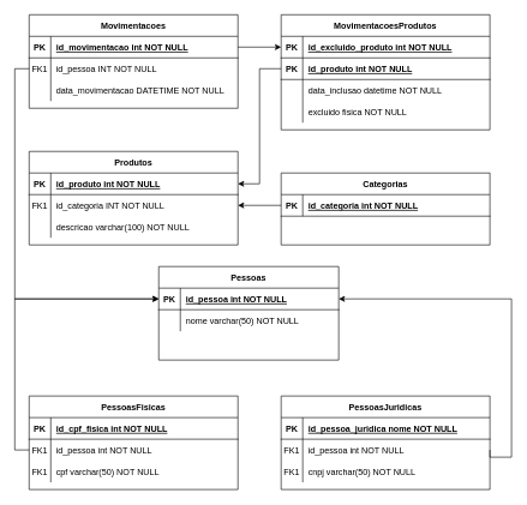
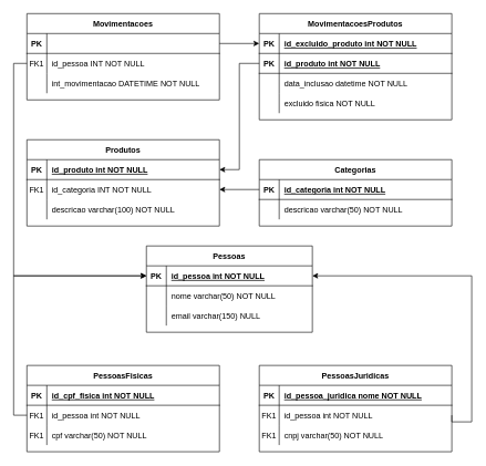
  <mxCell id="0" />
  <mxCell id="1" parent="0" />
  <mxCell id="2" style="edgeStyle=orthogonalEdgeStyle;rounded=0;orthogonalLoop=1;jettySize=auto;html=1;entryX=1;entryY=0.5;entryDx=0;entryDy=0;" parent="1" source="71" target="9" edge="1"><mxGeometry relative="1" as="geometry" /></mxCell>
  <mxCell id="3" style="edgeStyle=orthogonalEdgeStyle;rounded=0;orthogonalLoop=1;jettySize=auto;html=1;entryX=1;entryY=0.5;entryDx=0;entryDy=0;exitX=1;exitY=0.5;exitDx=0;exitDy=0;" parent="1" source="42" target="59" edge="1"><mxGeometry relative="1" as="geometry"><Array as="points"><mxPoint x="710" y="635" /><mxPoint x="710" y="415" /></Array></mxGeometry></mxCell>
  <mxCell id="4" style="edgeStyle=orthogonalEdgeStyle;rounded=0;orthogonalLoop=1;jettySize=auto;html=1;entryX=0;entryY=0.5;entryDx=0;entryDy=0;exitX=0;exitY=0.5;exitDx=0;exitDy=0;" parent="1" source="52" target="59" edge="1"><mxGeometry relative="1" as="geometry" /></mxCell>
  <mxCell id="5" value="Produtos" style="shape=table;startSize=30;container=1;collapsible=1;childLayout=tableLayout;fixedRows=1;rowLines=0;fontStyle=1;align=center;resizeLast=1;" parent="1" vertex="1"><mxGeometry x="40" y="210" width="290" height="130" as="geometry" /></mxCell>
  <mxCell id="6" value="" style="shape=partialRectangle;collapsible=0;dropTarget=0;pointerEvents=0;fillColor=none;points=[[0,0.5],[1,0.5]];portConstraint=eastwest;top=0;left=0;right=0;bottom=1;" parent="5" vertex="1"><mxGeometry y="30" width="290" height="30" as="geometry" /></mxCell>
  <mxCell id="7" value="PK" style="shape=partialRectangle;overflow=hidden;connectable=0;fillColor=none;top=0;left=0;bottom=0;right=0;fontStyle=1;" parent="6" vertex="1"><mxGeometry width="30" height="30" as="geometry" /></mxCell>
  <mxCell id="8" value="id_produto int NOT NULL " style="shape=partialRectangle;overflow=hidden;connectable=0;fillColor=none;top=0;left=0;bottom=0;right=0;align=left;spacingLeft=6;fontStyle=5;" parent="6" vertex="1"><mxGeometry x="30" width="260" height="30" as="geometry" /></mxCell>
  <mxCell id="9" value="" style="shape=partialRectangle;collapsible=0;dropTarget=0;pointerEvents=0;fillColor=none;points=[[0,0.5],[1,0.5]];portConstraint=eastwest;top=0;left=0;right=0;bottom=0;" parent="5" vertex="1"><mxGeometry y="60" width="290" height="30" as="geometry" /></mxCell>
  <mxCell id="10" value="FK1" style="shape=partialRectangle;overflow=hidden;connectable=0;fillColor=none;top=0;left=0;bottom=0;right=0;" parent="9" vertex="1"><mxGeometry width="30" height="30" as="geometry" /></mxCell>
  <mxCell id="11" value="id_categoria INT NOT NULL" style="shape=partialRectangle;overflow=hidden;connectable=0;fillColor=none;top=0;left=0;bottom=0;right=0;align=left;spacingLeft=6;" parent="9" vertex="1"><mxGeometry x="30" width="260" height="30" as="geometry" /></mxCell>
  <mxCell id="12" value="" style="shape=partialRectangle;collapsible=0;dropTarget=0;pointerEvents=0;fillColor=none;points=[[0,0.5],[1,0.5]];portConstraint=eastwest;top=0;left=0;right=0;bottom=0;" vertex="1" parent="5"><mxGeometry y="90" width="290" height="30" as="geometry" /></mxCell>
  <mxCell id="13" value="" style="shape=partialRectangle;overflow=hidden;connectable=0;fillColor=none;top=0;left=0;bottom=0;right=0;" vertex="1" parent="12"><mxGeometry width="30" height="30" as="geometry" /></mxCell>
  <mxCell id="14" value="descricao varchar(100) NOT NULL" style="shape=partialRectangle;overflow=hidden;connectable=0;fillColor=none;top=0;left=0;bottom=0;right=0;align=left;spacingLeft=6;" vertex="1" parent="12"><mxGeometry x="30" width="260" height="30" as="geometry" /></mxCell>
  <mxCell id="15" value="Movimentacoes" style="shape=table;startSize=30;container=1;collapsible=1;childLayout=tableLayout;fixedRows=1;rowLines=0;fontStyle=1;align=center;resizeLast=1;" vertex="1" parent="1"><mxGeometry x="40" y="20" width="290" height="130" as="geometry" /></mxCell>
  <mxCell id="16" value="" style="shape=partialRectangle;collapsible=0;dropTarget=0;pointerEvents=0;fillColor=none;points=[[0,0.5],[1,0.5]];portConstraint=eastwest;top=0;left=0;right=0;bottom=1;" vertex="1" parent="15"><mxGeometry y="30" width="290" height="30" as="geometry" /></mxCell>
  <mxCell id="17" value="PK" style="shape=partialRectangle;overflow=hidden;connectable=0;fillColor=none;top=0;left=0;bottom=0;right=0;fontStyle=1;" vertex="1" parent="16"><mxGeometry width="30" height="30" as="geometry" /></mxCell>
- <mxCell id="18" value="id_movimentacao int NOT NULL " style="shape=partialRectangle;overflow=hidden;connectable=0;fillColor=none;top=0;left=0;bottom=0;right=0;align=left;spacingLeft=6;fontStyle=5;" vertex="1" parent="16"><mxGeometry x="30" width="260" height="30" as="geometry" /></mxCell>
  <mxCell id="19" value="" style="shape=partialRectangle;collapsible=0;dropTarget=0;pointerEvents=0;fillColor=none;points=[[0,0.5],[1,0.5]];portConstraint=eastwest;top=0;left=0;right=0;bottom=0;" vertex="1" parent="15"><mxGeometry y="60" width="290" height="30" as="geometry" /></mxCell>
  <mxCell id="20" value="FK1" style="shape=partialRectangle;overflow=hidden;connectable=0;fillColor=none;top=0;left=0;bottom=0;right=0;" vertex="1" parent="19"><mxGeometry width="30" height="30" as="geometry" /></mxCell>
  <mxCell id="21" value="id_pessoa INT NOT NULL" style="shape=partialRectangle;overflow=hidden;connectable=0;fillColor=none;top=0;left=0;bottom=0;right=0;align=left;spacingLeft=6;" vertex="1" parent="19"><mxGeometry x="30" width="260" height="30" as="geometry" /></mxCell>
  <mxCell id="22" value="" style="shape=partialRectangle;collapsible=0;dropTarget=0;pointerEvents=0;fillColor=none;points=[[0,0.5],[1,0.5]];portConstraint=eastwest;top=0;left=0;right=0;bottom=0;" vertex="1" parent="15"><mxGeometry y="90" width="290" height="30" as="geometry" /></mxCell>
  <mxCell id="23" value="" style="shape=partialRectangle;overflow=hidden;connectable=0;fillColor=none;top=0;left=0;bottom=0;right=0;" vertex="1" parent="22"><mxGeometry width="30" height="30" as="geometry" /></mxCell>
- <mxCell id="24" value="data_movimentacao DATETIME NOT NULL" style="shape=partialRectangle;overflow=hidden;connectable=0;fillColor=none;top=0;left=0;bottom=0;right=0;align=left;spacingLeft=6;" vertex="1" parent="22"><mxGeometry x="30" width="260" height="30" as="geometry" /></mxCell>
+ <mxCell id="24" value="int_movimentacao DATETIME NOT NULL" style="shape=partialRectangle;overflow=hidden;connectable=0;fillColor=none;top=0;left=0;bottom=0;right=0;align=left;spacingLeft=6;" vertex="1" parent="22"><mxGeometry x="30" width="260" height="30" as="geometry" /></mxCell>
  <mxCell id="25" value="MovimentacoesProdutos" style="shape=table;startSize=30;container=1;collapsible=1;childLayout=tableLayout;fixedRows=1;rowLines=0;fontStyle=1;align=center;resizeLast=1;" vertex="1" parent="1"><mxGeometry x="390" y="20" width="290" height="160" as="geometry" /></mxCell>
  <mxCell id="26" value="" style="shape=partialRectangle;collapsible=0;dropTarget=0;pointerEvents=0;fillColor=none;points=[[0,0.5],[1,0.5]];portConstraint=eastwest;top=0;left=0;right=0;bottom=1;" vertex="1" parent="25"><mxGeometry y="30" width="290" height="30" as="geometry" /></mxCell>
  <mxCell id="27" value="PK" style="shape=partialRectangle;overflow=hidden;connectable=0;fillColor=none;top=0;left=0;bottom=0;right=0;fontStyle=1;" vertex="1" parent="26"><mxGeometry width="30" height="30" as="geometry" /></mxCell>
  <mxCell id="28" value="id_excluido_produto int NOT NULL " style="shape=partialRectangle;overflow=hidden;connectable=0;fillColor=none;top=0;left=0;bottom=0;right=0;align=left;spacingLeft=6;fontStyle=5;" vertex="1" parent="26"><mxGeometry x="30" width="260" height="30" as="geometry" /></mxCell>
  <mxCell id="29" value="" style="shape=partialRectangle;collapsible=0;dropTarget=0;pointerEvents=0;fillColor=none;points=[[0,0.5],[1,0.5]];portConstraint=eastwest;top=0;left=0;right=0;bottom=1;" vertex="1" parent="25"><mxGeometry y="60" width="290" height="30" as="geometry" /></mxCell>
  <mxCell id="30" value="PK" style="shape=partialRectangle;overflow=hidden;connectable=0;fillColor=none;top=0;left=0;bottom=0;right=0;fontStyle=1;" vertex="1" parent="29"><mxGeometry width="30" height="30" as="geometry" /></mxCell>
  <mxCell id="31" value="id_produto int NOT NULL " style="shape=partialRectangle;overflow=hidden;connectable=0;fillColor=none;top=0;left=0;bottom=0;right=0;align=left;spacingLeft=6;fontStyle=5;" vertex="1" parent="29"><mxGeometry x="30" width="260" height="30" as="geometry" /></mxCell>
  <mxCell id="32" value="" style="shape=partialRectangle;collapsible=0;dropTarget=0;pointerEvents=0;fillColor=none;points=[[0,0.5],[1,0.5]];portConstraint=eastwest;top=0;left=0;right=0;bottom=0;" vertex="1" parent="25"><mxGeometry y="90" width="290" height="30" as="geometry" /></mxCell>
  <mxCell id="33" value="" style="shape=partialRectangle;overflow=hidden;connectable=0;fillColor=none;top=0;left=0;bottom=0;right=0;" vertex="1" parent="32"><mxGeometry width="30" height="30" as="geometry" /></mxCell>
  <mxCell id="34" value="data_inclusao datetime NOT NULL" style="shape=partialRectangle;overflow=hidden;connectable=0;fillColor=none;top=0;left=0;bottom=0;right=0;align=left;spacingLeft=6;" vertex="1" parent="32"><mxGeometry x="30" width="260" height="30" as="geometry" /></mxCell>
  <mxCell id="35" value="" style="shape=partialRectangle;collapsible=0;dropTarget=0;pointerEvents=0;fillColor=none;points=[[0,0.5],[1,0.5]];portConstraint=eastwest;top=0;left=0;right=0;bottom=0;" vertex="1" parent="25"><mxGeometry y="120" width="290" height="30" as="geometry" /></mxCell>
  <mxCell id="36" value="" style="shape=partialRectangle;overflow=hidden;connectable=0;fillColor=none;top=0;left=0;bottom=0;right=0;" vertex="1" parent="35"><mxGeometry width="30" height="30" as="geometry" /></mxCell>
  <mxCell id="37" value="excluido fisica NOT NULL" style="shape=partialRectangle;overflow=hidden;connectable=0;fillColor=none;top=0;left=0;bottom=0;right=0;align=left;spacingLeft=6;" vertex="1" parent="35"><mxGeometry x="30" width="260" height="30" as="geometry" /></mxCell>
  <mxCell id="38" value="PessoasJuridicas" style="shape=table;startSize=30;container=1;collapsible=1;childLayout=tableLayout;fixedRows=1;rowLines=0;fontStyle=1;align=center;resizeLast=1;" parent="1" vertex="1"><mxGeometry x="390" y="550" width="290" height="130" as="geometry" /></mxCell>
  <mxCell id="39" value="" style="shape=partialRectangle;collapsible=0;dropTarget=0;pointerEvents=0;fillColor=none;points=[[0,0.5],[1,0.5]];portConstraint=eastwest;top=0;left=0;right=0;bottom=1;" parent="38" vertex="1"><mxGeometry y="30" width="290" height="30" as="geometry" /></mxCell>
  <mxCell id="40" value="PK" style="shape=partialRectangle;overflow=hidden;connectable=0;fillColor=none;top=0;left=0;bottom=0;right=0;fontStyle=1;" parent="39" vertex="1"><mxGeometry width="30" height="30" as="geometry" /></mxCell>
  <mxCell id="41" value="id_pessoa_juridica nome NOT NULL " style="shape=partialRectangle;overflow=hidden;connectable=0;fillColor=none;top=0;left=0;bottom=0;right=0;align=left;spacingLeft=6;fontStyle=5;" parent="39" vertex="1"><mxGeometry x="30" width="260" height="30" as="geometry" /></mxCell>
  <mxCell id="42" value="" style="shape=partialRectangle;collapsible=0;dropTarget=0;pointerEvents=0;fillColor=none;points=[[0,0.5],[1,0.5]];portConstraint=eastwest;top=0;left=0;right=0;bottom=0;" parent="38" vertex="1"><mxGeometry y="60" width="290" height="30" as="geometry" /></mxCell>
  <mxCell id="43" value="FK1" style="shape=partialRectangle;overflow=hidden;connectable=0;fillColor=none;top=0;left=0;bottom=0;right=0;" parent="42" vertex="1"><mxGeometry width="30" height="30" as="geometry" /></mxCell>
  <mxCell id="44" value="id_pessoa int NOT NULL" style="shape=partialRectangle;overflow=hidden;connectable=0;fillColor=none;top=0;left=0;bottom=0;right=0;align=left;spacingLeft=6;" parent="42" vertex="1"><mxGeometry x="30" width="260" height="30" as="geometry" /></mxCell>
  <mxCell id="45" value="" style="shape=partialRectangle;collapsible=0;dropTarget=0;pointerEvents=0;fillColor=none;points=[[0,0.5],[1,0.5]];portConstraint=eastwest;top=0;left=0;right=0;bottom=0;" parent="38" vertex="1"><mxGeometry y="90" width="290" height="30" as="geometry" /></mxCell>
  <mxCell id="46" value="FK1" style="shape=partialRectangle;overflow=hidden;connectable=0;fillColor=none;top=0;left=0;bottom=0;right=0;" parent="45" vertex="1"><mxGeometry width="30" height="30" as="geometry" /></mxCell>
  <mxCell id="47" value="cnpj varchar(50) NOT NULL" style="shape=partialRectangle;overflow=hidden;connectable=0;fillColor=none;top=0;left=0;bottom=0;right=0;align=left;spacingLeft=6;" parent="45" vertex="1"><mxGeometry x="30" width="260" height="30" as="geometry" /></mxCell>
  <mxCell id="48" value="PessoasFisicas" style="shape=table;startSize=30;container=1;collapsible=1;childLayout=tableLayout;fixedRows=1;rowLines=0;fontStyle=1;align=center;resizeLast=1;" parent="1" vertex="1"><mxGeometry x="40" y="550" width="290" height="130" as="geometry" /></mxCell>
  <mxCell id="49" value="" style="shape=partialRectangle;collapsible=0;dropTarget=0;pointerEvents=0;fillColor=none;points=[[0,0.5],[1,0.5]];portConstraint=eastwest;top=0;left=0;right=0;bottom=1;" parent="48" vertex="1"><mxGeometry y="30" width="290" height="30" as="geometry" /></mxCell>
  <mxCell id="50" value="PK" style="shape=partialRectangle;overflow=hidden;connectable=0;fillColor=none;top=0;left=0;bottom=0;right=0;fontStyle=1;" parent="49" vertex="1"><mxGeometry width="30" height="30" as="geometry" /></mxCell>
  <mxCell id="51" value="id_cpf_fisica int NOT NULL " style="shape=partialRectangle;overflow=hidden;connectable=0;fillColor=none;top=0;left=0;bottom=0;right=0;align=left;spacingLeft=6;fontStyle=5;" parent="49" vertex="1"><mxGeometry x="30" width="260" height="30" as="geometry" /></mxCell>
  <mxCell id="52" value="" style="shape=partialRectangle;collapsible=0;dropTarget=0;pointerEvents=0;fillColor=none;points=[[0,0.5],[1,0.5]];portConstraint=eastwest;top=0;left=0;right=0;bottom=0;" parent="48" vertex="1"><mxGeometry y="60" width="290" height="30" as="geometry" /></mxCell>
  <mxCell id="53" value="FK1" style="shape=partialRectangle;overflow=hidden;connectable=0;fillColor=none;top=0;left=0;bottom=0;right=0;" parent="52" vertex="1"><mxGeometry width="30" height="30" as="geometry" /></mxCell>
  <mxCell id="54" value="id_pessoa int NOT NULL" style="shape=partialRectangle;overflow=hidden;connectable=0;fillColor=none;top=0;left=0;bottom=0;right=0;align=left;spacingLeft=6;" parent="52" vertex="1"><mxGeometry x="30" width="260" height="30" as="geometry" /></mxCell>
  <mxCell id="55" value="" style="shape=partialRectangle;collapsible=0;dropTarget=0;pointerEvents=0;fillColor=none;points=[[0,0.5],[1,0.5]];portConstraint=eastwest;top=0;left=0;right=0;bottom=0;" parent="48" vertex="1"><mxGeometry y="90" width="290" height="30" as="geometry" /></mxCell>
  <mxCell id="56" value="FK1" style="shape=partialRectangle;overflow=hidden;connectable=0;fillColor=none;top=0;left=0;bottom=0;right=0;" parent="55" vertex="1"><mxGeometry width="30" height="30" as="geometry" /></mxCell>
  <mxCell id="57" value="cpf varchar(50) NOT NULL" style="shape=partialRectangle;overflow=hidden;connectable=0;fillColor=none;top=0;left=0;bottom=0;right=0;align=left;spacingLeft=6;" parent="55" vertex="1"><mxGeometry x="30" width="260" height="30" as="geometry" /></mxCell>
  <mxCell id="58" value="Pessoas" style="shape=table;startSize=30;container=1;collapsible=1;childLayout=tableLayout;fixedRows=1;rowLines=0;fontStyle=1;align=center;resizeLast=1;" parent="1" vertex="1"><mxGeometry x="220" y="370" width="250" height="130" as="geometry" /></mxCell>
  <mxCell id="59" value="" style="shape=partialRectangle;collapsible=0;dropTarget=0;pointerEvents=0;fillColor=none;points=[[0,0.5],[1,0.5]];portConstraint=eastwest;top=0;left=0;right=0;bottom=1;" parent="58" vertex="1"><mxGeometry y="30" width="250" height="30" as="geometry" /></mxCell>
  <mxCell id="60" value="PK" style="shape=partialRectangle;overflow=hidden;connectable=0;fillColor=none;top=0;left=0;bottom=0;right=0;fontStyle=1;" parent="59" vertex="1"><mxGeometry width="30" height="30" as="geometry" /></mxCell>
  <mxCell id="61" value="id_pessoa int NOT NULL " style="shape=partialRectangle;overflow=hidden;connectable=0;fillColor=none;top=0;left=0;bottom=0;right=0;align=left;spacingLeft=6;fontStyle=5;" parent="59" vertex="1"><mxGeometry x="30" width="220" height="30" as="geometry" /></mxCell>
  <mxCell id="62" value="" style="shape=partialRectangle;collapsible=0;dropTarget=0;pointerEvents=0;fillColor=none;points=[[0,0.5],[1,0.5]];portConstraint=eastwest;top=0;left=0;right=0;bottom=0;" parent="58" vertex="1"><mxGeometry y="60" width="250" height="30" as="geometry" /></mxCell>
  <mxCell id="63" value="" style="shape=partialRectangle;overflow=hidden;connectable=0;fillColor=none;top=0;left=0;bottom=0;right=0;" parent="62" vertex="1"><mxGeometry width="30" height="30" as="geometry" /></mxCell>
  <mxCell id="64" value="nome varchar(50) NOT NULL" style="shape=partialRectangle;overflow=hidden;connectable=0;fillColor=none;top=0;left=0;bottom=0;right=0;align=left;spacingLeft=6;" parent="62" vertex="1"><mxGeometry x="30" width="220" height="30" as="geometry" /></mxCell>
  <mxCell id="65" value="" style="shape=partialRectangle;collapsible=0;dropTarget=0;pointerEvents=0;fillColor=none;points=[[0,0.5],[1,0.5]];portConstraint=eastwest;top=0;left=0;right=0;bottom=0;" parent="58" vertex="1"><mxGeometry y="90" width="250" height="30" as="geometry" /></mxCell>
  <mxCell id="66" value="" style="shape=partialRectangle;overflow=hidden;connectable=0;fillColor=none;top=0;left=0;bottom=0;right=0;" parent="65" vertex="1"><mxGeometry width="30" height="30" as="geometry" /></mxCell>
+ <mxCell id="67" value="email varchar(150) NULL" style="shape=partialRectangle;overflow=hidden;connectable=0;fillColor=none;top=0;left=0;bottom=0;right=0;align=left;spacingLeft=6;" parent="65" vertex="1"><mxGeometry x="30" width="220" height="30" as="geometry" /></mxCell>
  <mxCell id="68" style="edgeStyle=orthogonalEdgeStyle;rounded=0;orthogonalLoop=1;jettySize=auto;html=1;" edge="1" parent="1" source="19" target="59"><mxGeometry relative="1" as="geometry"><Array as="points"><mxPoint x="20" y="95" /><mxPoint x="20" y="415" /></Array></mxGeometry></mxCell>
  <mxCell id="69" style="edgeStyle=orthogonalEdgeStyle;rounded=0;orthogonalLoop=1;jettySize=auto;html=1;entryX=1;entryY=0.5;entryDx=0;entryDy=0;" edge="1" parent="1" source="29" target="6"><mxGeometry relative="1" as="geometry" /></mxCell>
  <mxCell id="70" value="Categorias" style="shape=table;startSize=30;container=1;collapsible=1;childLayout=tableLayout;fixedRows=1;rowLines=0;fontStyle=1;align=center;resizeLast=1;" parent="1" vertex="1"><mxGeometry x="390" y="240" width="290" height="100" as="geometry" /></mxCell>
  <mxCell id="71" value="" style="shape=partialRectangle;collapsible=0;dropTarget=0;pointerEvents=0;fillColor=none;points=[[0,0.5],[1,0.5]];portConstraint=eastwest;top=0;left=0;right=0;bottom=1;" parent="70" vertex="1"><mxGeometry y="30" width="290" height="30" as="geometry" /></mxCell>
  <mxCell id="72" value="PK" style="shape=partialRectangle;overflow=hidden;connectable=0;fillColor=none;top=0;left=0;bottom=0;right=0;fontStyle=1;" parent="71" vertex="1"><mxGeometry width="30" height="30" as="geometry" /></mxCell>
  <mxCell id="73" value="id_categoria int NOT NULL " style="shape=partialRectangle;overflow=hidden;connectable=0;fillColor=none;top=0;left=0;bottom=0;right=0;align=left;spacingLeft=6;fontStyle=5;" parent="71" vertex="1"><mxGeometry x="30" width="260" height="30" as="geometry" /></mxCell>
  <mxCell id="74" value="" style="shape=partialRectangle;collapsible=0;dropTarget=0;pointerEvents=0;fillColor=none;points=[[0,0.5],[1,0.5]];portConstraint=eastwest;top=0;left=0;right=0;bottom=0;" parent="70" vertex="1"><mxGeometry y="60" width="290" height="30" as="geometry" /></mxCell>
  <mxCell id="75" value="" style="shape=partialRectangle;overflow=hidden;connectable=0;fillColor=none;top=0;left=0;bottom=0;right=0;" parent="74" vertex="1"><mxGeometry width="30" height="30" as="geometry" /></mxCell>
+ <mxCell id="76" value="descricao varchar(50) NOT NULL" style="shape=partialRectangle;overflow=hidden;connectable=0;fillColor=none;top=0;left=0;bottom=0;right=0;align=left;spacingLeft=6;" parent="74" vertex="1"><mxGeometry x="30" width="260" height="30" as="geometry" /></mxCell>
  <mxCell id="77" style="edgeStyle=orthogonalEdgeStyle;rounded=0;orthogonalLoop=1;jettySize=auto;html=1;" edge="1" parent="1" source="16" target="26"><mxGeometry relative="1" as="geometry" /></mxCell>
